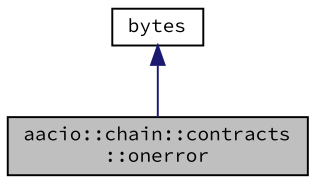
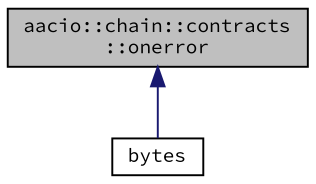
  digraph {
    fontname="Source Code Pro"
    node [color=black fontname="Source Code Pro" fontsize=10 shape=record style=filled]
    n1 [fillcolor=grey75 fontcolor=black height=0.2 label="aacio::chain::contracts\l::onerror" width=0.4]
    n2 [fillcolor=white height=0.2 label=bytes width=0.4]
-   n2 -> n1 [color=midnightblue dir=back fontname="Source Code Pro" fontsize=10 labelfontname=Helvetica labelfontsize=10 style=solid]
+   n1 -> n2 [color=midnightblue dir=back fontname="Source Code Pro" fontsize=10 labelfontname=Helvetica labelfontsize=10 style=solid]
  }
